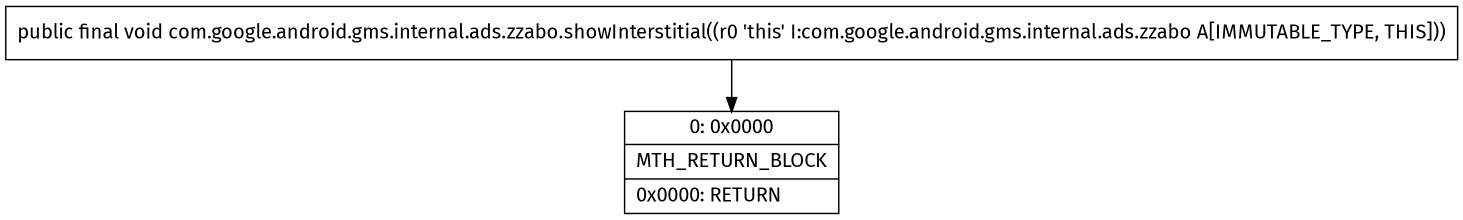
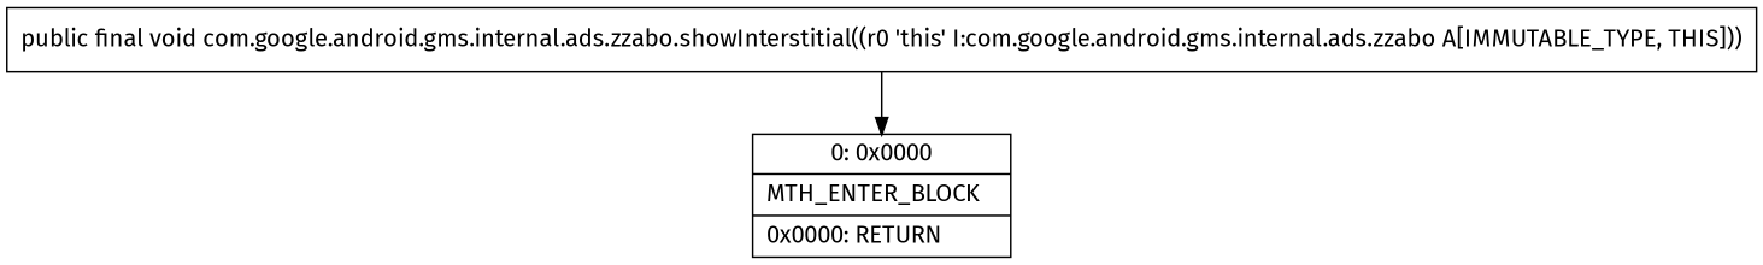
  digraph {
    fontname="Fira Sans"
    node [shape=record fontname="Fira Sans"]
-   n1 [label="{0\:\ 0x0000|MTH_RETURN_BLOCK\l|0x0000: RETURN   \l}"]
+   n1 [label="{0\:\ 0x0000|MTH_ENTER_BLOCK\l|0x0000: RETURN   \l}"]
    n2 [label="{public final void com.google.android.gms.internal.ads.zzabo.showInterstitial((r0 'this' I:com.google.android.gms.internal.ads.zzabo A[IMMUTABLE_TYPE, THIS])) }"]
    n2 -> n1 [fontname="Fira Sans"]
  }
